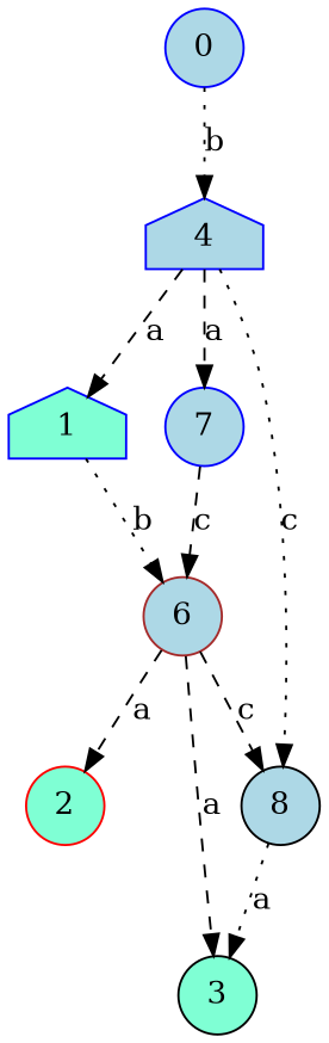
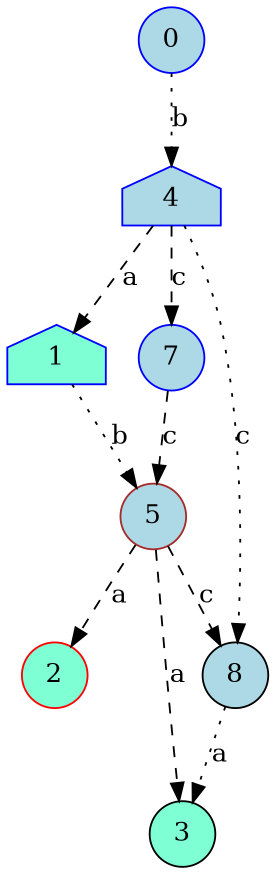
  strict digraph {
    node [color=blue fillcolor=lightblue shape=circle style=filled]
    edge [style=dashed]
    1 [fillcolor=aquamarine shape=house]
-   5 [color=brown label=6]
+   5 [color=brown]
    8 [color=black]
    2 [color=red fillcolor=aquamarine]
    3 [color=black fillcolor=aquamarine]
    4 [shape=house]
    7
    0
    1 -> 5 [label=b style=dotted]
    5 -> 8 [label=c]
    5 -> 2 [label=a]
    5 -> 3 [label=a]
    8 -> 3 [label=a style=dotted]
    4 -> 1 [label=a]
    4 -> 8 [label=c style=dotted]
-   4 -> 7 [label=a]
+   4 -> 7 [label=c]
    7 -> 5 [label=c]
    0 -> 4 [label=b style=dotted]
  }
